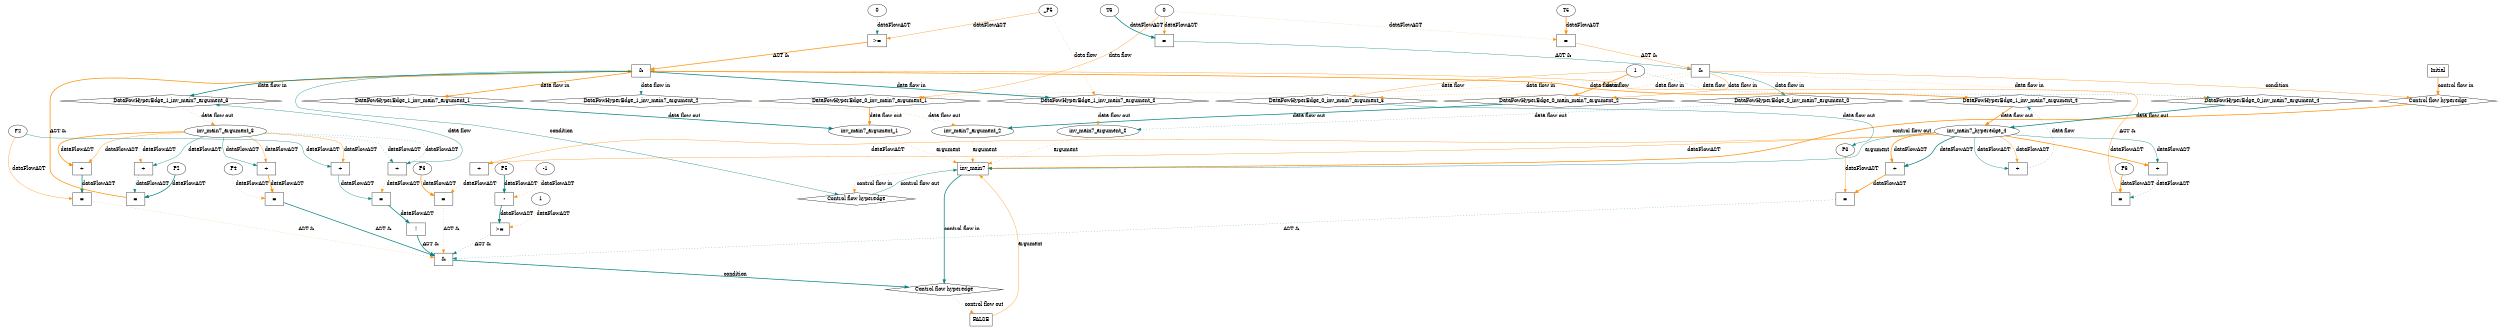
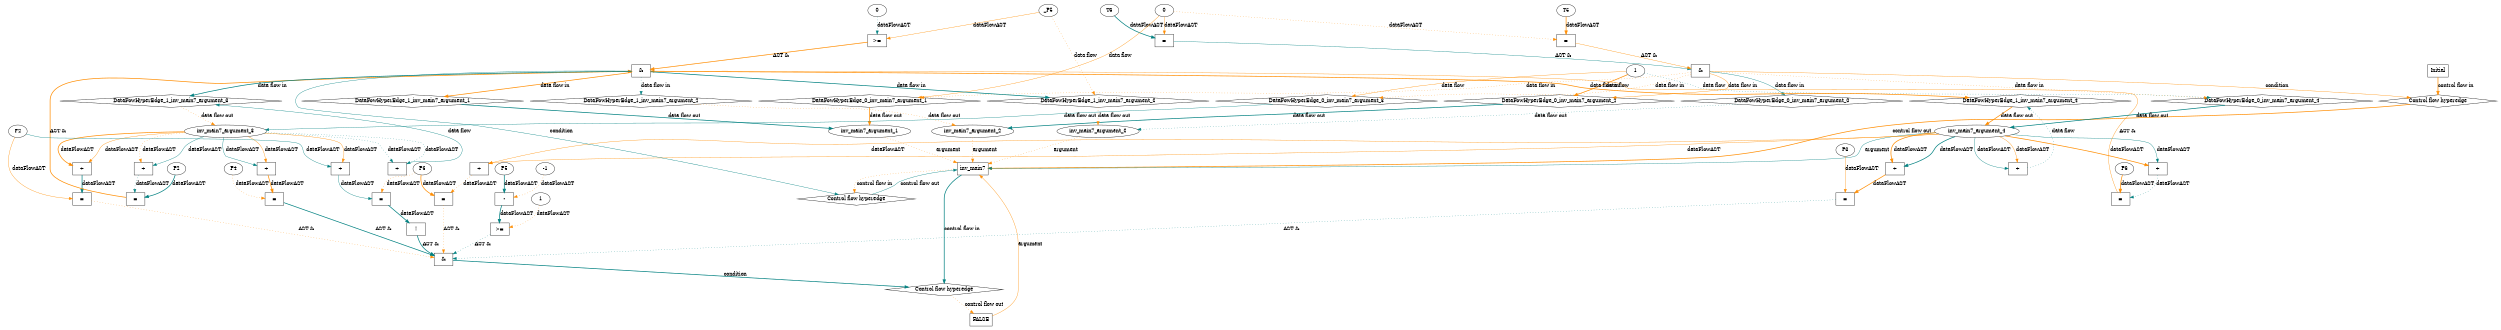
  digraph {
    node [shape=rect]
    edge [color=darkorange style=bold]
    n1 [label=inv_main7 nodeName=inv_main7]
    n2 [label="Control flow hyperedge" nodeName=ControlFowHyperEdge_1 shape=diamond]
    n3 [label="Control flow hyperedge" nodeName=ControlFowHyperEdge_2 shape=diamond]
    n4 [label=FALSE nodeName=FALSE]
    n5 [label=Initial nodeName=Initial]
    n6 [label="Control flow hyperedge" nodeName=ControlFowHyperEdge_0 shape=diamond]
    n7 [label=inv_main7_argument_0 nodeName=argument0 shape=oval]
    n8 [label=inv_main7_argument_1 nodeName=argument1 shape=oval]
    n9 [label=inv_main7_argument_2 nodeName=argument2 shape=oval]
    n10 [label=inv_main7_argument_3 nodeName=argument3 shape=oval]
    n11 [label="+" nodeName=xxxinv_main7___inv_main7_1xxxguard2_node_2]
    n12 [label="+" nodeName=xxxinv_main7___inv_main7_1xxxdataFlow1_node_0]
    n13 [label="+" nodeName=xxxFALSE___inv_main7_2xxxguard1_node_2]
    n14 [label="+" nodeName=xxxFALSE___inv_main7_2xxxguard3_node_3]
    n15 [label="+" nodeName=xxxFALSE___inv_main7_2xxxguard2_node_2]
    n16 [label="=" nodeName=xxxinv_main7___inv_main7_1xxxguard2_node_0]
    n17 [label=DataFowHyperEdge_1_inv_main7_argument_3 nodeName=DataFowHyperEdge_1_inv_main7_argument_3 shape=diamond]
    n18 [label="=" nodeName=xxxFALSE___inv_main7_2xxxguard1_node_0]
    n19 [label="=" nodeName=xxxFALSE___inv_main7_2xxxguard3_node_1]
    n20 [label="=" nodeName=xxxFALSE___inv_main7_2xxxguard2_node_0]
-   n21 [label=inv_main7_hyperedge_4 nodeName=argument4 shape=oval]
+   n21 [label=inv_main7_argument_4 nodeName=argument4 shape=oval]
    n22 [label="+" nodeName=xxxinv_main7___inv_main7_1xxxguard1_node_2]
    n23 [label="+" nodeName=xxxinv_main7___inv_main7_1xxxdataFlow2_node_0]
    n24 [label="+" nodeName=xxxFALSE___inv_main7_2xxxguard_0_node_2]
    n25 [label="+" nodeName=xxxFALSE___inv_main7_2xxxguard5_node_2]
    n26 [label="=" nodeName=xxxinv_main7___inv_main7_1xxxguard1_node_0]
    n27 [label=DataFowHyperEdge_1_inv_main7_argument_4 nodeName=DataFowHyperEdge_1_inv_main7_argument_4 shape=diamond]
    n28 [label="=" nodeName=xxxFALSE___inv_main7_2xxxguard_0_node_0]
    n29 [label="=" nodeName=xxxFALSE___inv_main7_2xxxguard5_node_0]
    n30 [label="&" nodeName=xxxinv_main7___Initial_0xxx_and]
    n31 [label=DataFowHyperEdge_0_inv_main7_argument_1 nodeName=DataFowHyperEdge_0_inv_main7_argument_1 shape=diamond]
-   n32 [label=DataFowHyperEdge_0_main_main7_argument_2 nodeName=DataFowHyperEdge_0_inv_main7_argument_2 shape=diamond]
+   n32 [label=DataFowHyperEdge_0_inv_main7_argument_2 nodeName=DataFowHyperEdge_0_inv_main7_argument_2 shape=diamond]
    n33 [label=DataFowHyperEdge_0_inv_main7_argument_3 nodeName=DataFowHyperEdge_0_inv_main7_argument_3 shape=diamond]
    n34 [label=DataFowHyperEdge_0_inv_main7_argument_4 nodeName=DataFowHyperEdge_0_inv_main7_argument_4 shape=diamond]
    n35 [label=DataFowHyperEdge_0_inv_main7_argument_0 nodeName=DataFowHyperEdge_0_inv_main7_argument_0 shape=diamond]
    n36 [label="=" nodeName=xxxinv_main7___Initial_0xxxguard_0_node_0]
    n37 [label=T6 nodeName=xxxinv_main7___Initial_0xxxguard_0_node_1 shape=""]
    n38 [label=0 nodeName=xxxinv_main7___Initial_0xxxdataFlow_0_node_0 shape=""]
    n39 [label="=" nodeName=xxxinv_main7___Initial_0xxxguard1_node_0]
    n40 [label=T5 nodeName=xxxinv_main7___Initial_0xxxguard1_node_1 shape=""]
    n41 [label=1 nodeName=xxxinv_main7___Initial_0xxxdataFlow1_node_0 shape=""]
    n42 [label="&" nodeName=xxxinv_main7___inv_main7_1xxx_and]
    n43 [label=DataFowHyperEdge_1_inv_main7_argument_0 nodeName=DataFowHyperEdge_1_inv_main7_argument_0 shape=diamond]
    n44 [label=DataFowHyperEdge_1_inv_main7_argument_1 nodeName=DataFowHyperEdge_1_inv_main7_argument_1 shape=diamond]
    n45 [label=DataFowHyperEdge_1_inv_main7_argument_2 nodeName=DataFowHyperEdge_1_inv_main7_argument_2 shape=diamond]
    n46 [label=">=" nodeName=xxxinv_main7___inv_main7_1xxxguard_0_node_0]
    n47 [label=0 nodeName=xxxinv_main7___inv_main7_1xxxguard_0_node_2 shape=""]
    n48 [label=_P5 nodeName=xxxinv_main7___inv_main7_1xxxdataFlow_0_node_0 shape=""]
    n49 [label=P6 nodeName=xxxinv_main7___inv_main7_1xxxguard1_node_1 shape=""]
    n50 [label=P2 nodeName=xxxinv_main7___inv_main7_1xxxguard2_node_1 shape=""]
    n51 [label="&" nodeName=xxxFALSE___inv_main7_2xxx_and]
    n52 [label=P4 nodeName=xxxFALSE___inv_main7_2xxxguard1_node_1 shape=""]
    n53 [label="!" nodeName=xxxFALSE___inv_main7_2xxxguard3_node_0]
    n54 [label=P6 nodeName=xxxFALSE___inv_main7_2xxxguard3_node_2 shape=""]
    n55 [label=P2 nodeName=xxxFALSE___inv_main7_2xxxguard2_node_1 shape=""]
    n56 [label=">=" nodeName=xxxFALSE___inv_main7_2xxxguard4_node_0]
    n57 [label="-" nodeName=xxxFALSE___inv_main7_2xxxguard4_node_1]
    n58 [label=P5 nodeName=xxxFALSE___inv_main7_2xxxguard4_node_2 shape=""]
    n59 [label=-1 nodeName=xxxFALSE___inv_main7_2xxxguard4_node_3 shape=""]
    n60 [label=1 nodeName=xxxFALSE___inv_main7_2xxxguard4_node_4 shape=""]
    n61 [label=P3 nodeName=xxxFALSE___inv_main7_2xxxguard_0_node_1 shape=""]
    n1 -> n2 [label="control flow in" style=dotted]
    n1 -> n3 [color=teal label="control flow in"]
    n2 -> n1 [color=teal label="control flow out" style=solid]
    n3 -> n4 [label="control flow out" style=dotted]
    n4 -> n1 [label=argument style=solid]
    n5 -> n6 [label="control flow in"]
    n6 -> n1 [label="control flow out"]
    n7 -> n1 [label=argument style=dotted]
    n8 -> n1 [label=argument style=dotted]
    n9 -> n1 [label=argument style=dotted]
    n10 -> n11 [color=teal label=dataFlowAST style=solid]
    n10 -> n11 [label=dataFlowAST style=dotted]
    n10 -> n12 [color=teal label=dataFlowAST style=dotted]
    n10 -> n12 [color=teal label=dataFlowAST style=dotted]
    n10 -> n13 [color=teal label=dataFlowAST style=solid]
    n10 -> n13 [label=dataFlowAST style=solid]
    n10 -> n14 [label=dataFlowAST style=solid]
    n10 -> n15 [label=dataFlowAST style=solid]
    n10 -> n15 [label=dataFlowAST]
    n11 -> n16 [color=teal label=dataFlowAST style=dotted]
    n12 -> n17 [color=teal label="data flow" style=solid]
    n13 -> n18 [label=dataFlowAST]
    n14 -> n19 [color=teal label=dataFlowAST style=solid]
    n15 -> n20 [color=teal label=dataFlowAST]
    n16 -> n42 [label="AST &"]
    n17 -> n10 [label="data flow out" style=dotted]
    n18 -> n51 [color=teal label="AST &"]
    n19 -> n53 [color=teal label=dataFlowAST]
    n20 -> n51 [label="AST &" style=dotted]
    n21 -> n1 [color=teal label=argument style=solid]
    n21 -> n22 [color=teal label=dataFlowAST style=solid]
    n21 -> n22 [label=dataFlowAST]
    n21 -> n23 [color=teal label=dataFlowAST style=solid]
    n21 -> n23 [label=dataFlowAST style=solid]
    n21 -> n24 [color=teal label=dataFlowAST]
    n21 -> n24 [label=dataFlowAST]
    n21 -> n25 [label=dataFlowAST style=solid]
    n21 -> n25 [label=dataFlowAST style=solid]
    n22 -> n26 [color=teal label=dataFlowAST style=dotted]
    n23 -> n27 [color=teal label="data flow" style=dotted]
    n24 -> n28 [label=dataFlowAST]
    n25 -> n29 [label=dataFlowAST style=dotted]
    n26 -> n42 [label="AST &" style=solid]
    n27 -> n21 [label="data flow out"]
    n28 -> n51 [color=teal label="AST &" style=dotted]
    n29 -> n51 [label="AST &" style=dotted]
    n30 -> n6 [label=condition style=solid]
    n30 -> n31 [label="data flow in" style=dotted]
    n30 -> n32 [label="data flow in" style=solid]
    n30 -> n33 [label="data flow in" style=dotted]
    n30 -> n34 [label="data flow in" style=dotted]
    n30 -> n35 [color=teal label="data flow in" style=solid]
    n31 -> n8 [label="data flow out"]
    n32 -> n9 [color=teal label="data flow out"]
-   n33 -> n61 [color=teal label="data flow out" style=solid]
+   n33 -> n10 [color=teal label="data flow out" style=solid]
    n34 -> n21 [color=teal label="data flow out"]
    n35 -> n7 [color=teal label="data flow out" style=dotted]
    n36 -> n30 [color=teal label="AST &" style=solid]
    n37 -> n36 [color=teal label=dataFlowAST]
    n38 -> n31 [label="data flow" style=solid]
    n38 -> n36 [label=dataFlowAST style=solid]
    n38 -> n39 [label=dataFlowAST style=dotted]
    n39 -> n30 [label="AST &" style=solid]
    n40 -> n39 [label=dataFlowAST]
    n41 -> n32 [label="data flow"]
    n41 -> n33 [label="data flow" style=solid]
    n41 -> n34 [color=teal label="data flow" style=dotted]
    n42 -> n2 [color=teal label=condition style=solid]
    n42 -> n17 [color=teal label="data flow in"]
    n42 -> n27 [label="data flow in"]
    n42 -> n43 [color=teal label="data flow in"]
    n42 -> n44 [label="data flow in"]
    n42 -> n45 [color=teal label="data flow in" style=dotted]
    n43 -> n7 [label="data flow out" style=dotted]
    n44 -> n8 [color=teal label="data flow out"]
    n45 -> n9 [label="data flow out" style=dotted]
    n46 -> n42 [label="AST &"]
    n47 -> n46 [color=teal label=dataFlowAST style=dotted]
    n48 -> n43 [label="data flow" style=dotted]
    n48 -> n46 [label=dataFlowAST style=solid]
    n49 -> n26 [label=dataFlowAST]
    n50 -> n16 [color=teal label=dataFlowAST]
    n51 -> n3 [color=teal label=condition]
    n52 -> n18 [label=dataFlowAST style=dotted]
    n53 -> n51 [color=teal label="AST &"]
    n54 -> n19 [label=dataFlowAST style=dotted]
    n54 -> n29 [label=dataFlowAST]
    n55 -> n14 [color=teal label=dataFlowAST style=solid]
    n55 -> n20 [label=dataFlowAST style=solid]
    n56 -> n51 [color=teal label="AST &" style=dotted]
    n57 -> n56 [color=teal label=dataFlowAST]
    n58 -> n57 [color=teal label=dataFlowAST]
    n59 -> n57 [label=dataFlowAST style=dotted]
    n60 -> n56 [label=dataFlowAST style=dotted]
    n61 -> n28 [label=dataFlowAST style=solid]
  }
